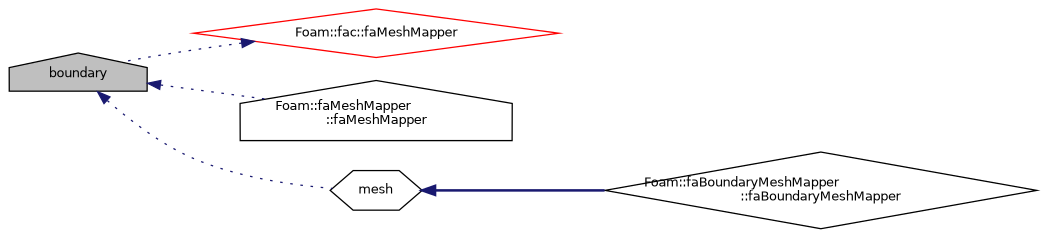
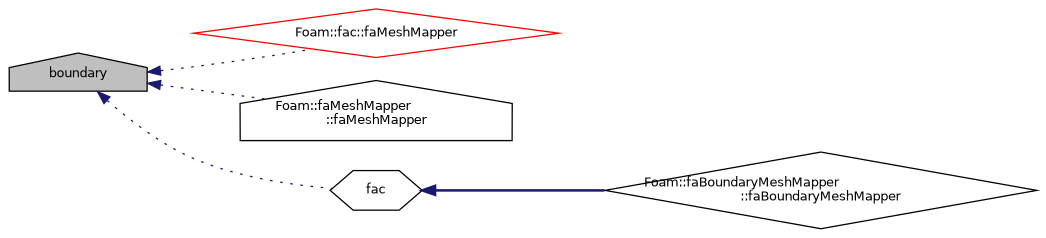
  digraph {
    rankdir=LR
    node [color=black fontname=Helvetica fontsize=10 shape=house]
    edge [color=midnightblue dir=back fontname=Helvetica fontsize=10 labelfontname=Helvetica labelfontsize=10 style=dotted]
    n1 [fillcolor=grey75 fontcolor=black height=0.2 label=boundary style=filled width=0.4]
    n2 [color=red height=0.2 label="Foam::fac::faMeshMapper" shape=diamond width=0.4]
    n3 [height=0.2 label="Foam::faMeshMapper\l::faMeshMapper" width=0.4]
-   n4 [height=0.2 label=mesh shape=hexagon width=0.4]
+   n4 [height=0.2 label=fac shape=hexagon width=0.4]
    n5 [height=0.2 label="Foam::faBoundaryMeshMapper\l::faBoundaryMeshMapper" shape=diamond width=0.4]
-   n2 -> n1
+   n1 -> n2
    n1 -> n3
    n1 -> n4
    n4 -> n5 [style=bold]
  }
